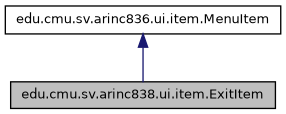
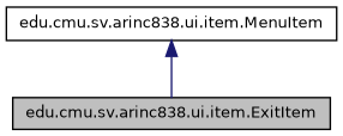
  digraph {
    node [color=black fontname=Helvetica fontsize=10 shape=record style=filled]
    n1 [fillcolor=grey75 fontcolor=black height=0.2 label="edu.cmu.sv.arinc838.ui.item.ExitItem" width=0.4]
-   n2 [fillcolor=white height=0.2 label="edu.cmu.sv.arinc836.ui.item.MenuItem" width=0.4]
+   n2 [fillcolor=white height=0.2 label="edu.cmu.sv.arinc838.ui.item.MenuItem" width=0.4]
    n2 -> n1 [color=midnightblue dir=back fontname=Helvetica fontsize=10 labelfontname=Helvetica labelfontsize=10 style=solid]
  }
